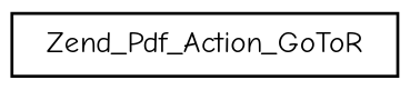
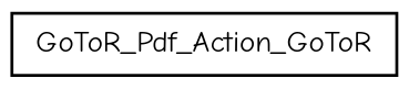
  digraph {
    rankdir=LR
    fontname="Comic Neue"
-   n1 [color=black fillcolor=white fontname="Comic Neue" fontsize=10 height=0.2 label=Zend_Pdf_Action_GoToR shape=record style=filled width=0.4]
+   n1 [color=black fillcolor=white fontname="Comic Neue" fontsize=10 height=0.2 label=GoToR_Pdf_Action_GoToR shape=record style=filled width=0.4]
  }
